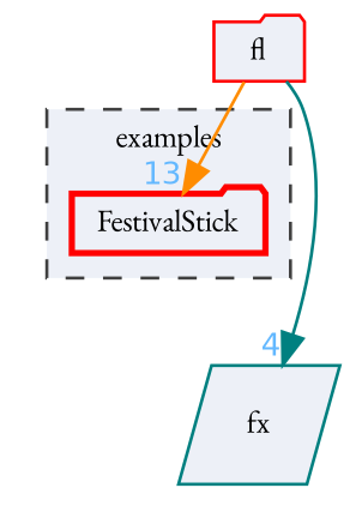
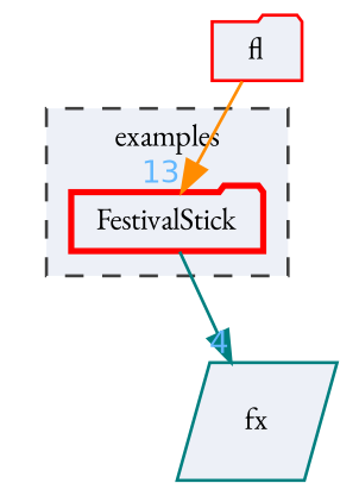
  digraph {
    compound=true
    fontname="EB Garamond"
    node [color=red fillcolor="#edf0f7" fontname="EB Garamond" fontsize=10 shape=folder style=filled]
    edge [arrowhead=normal fontcolor=steelblue1 fontname="EB Garamond" fontsize=10 labeldistance=1.5 labelfontname=Helvetica labelfontsize=10 style=solid]
    n1 [height=0.2 label=FestivalStick style="filled,bold" width=0.4]
    n2 [color=teal height=0.2 label=fx shape=parallelogram width=0.4]
    n3 [height=0.2 label=fl width=0.4]
    subgraph cluster_1 {
      bgcolor="#edf0f7"
      fontsize=10
      label=examples
      pencolor=grey25
      style="filled,dashed"
      n1
    }
-   n3 -> n2 [color=teal headlabel=4]
+   n1 -> n2 [color=teal headlabel=4]
    n3 -> n1 [color=darkorange headlabel=13]
  }
